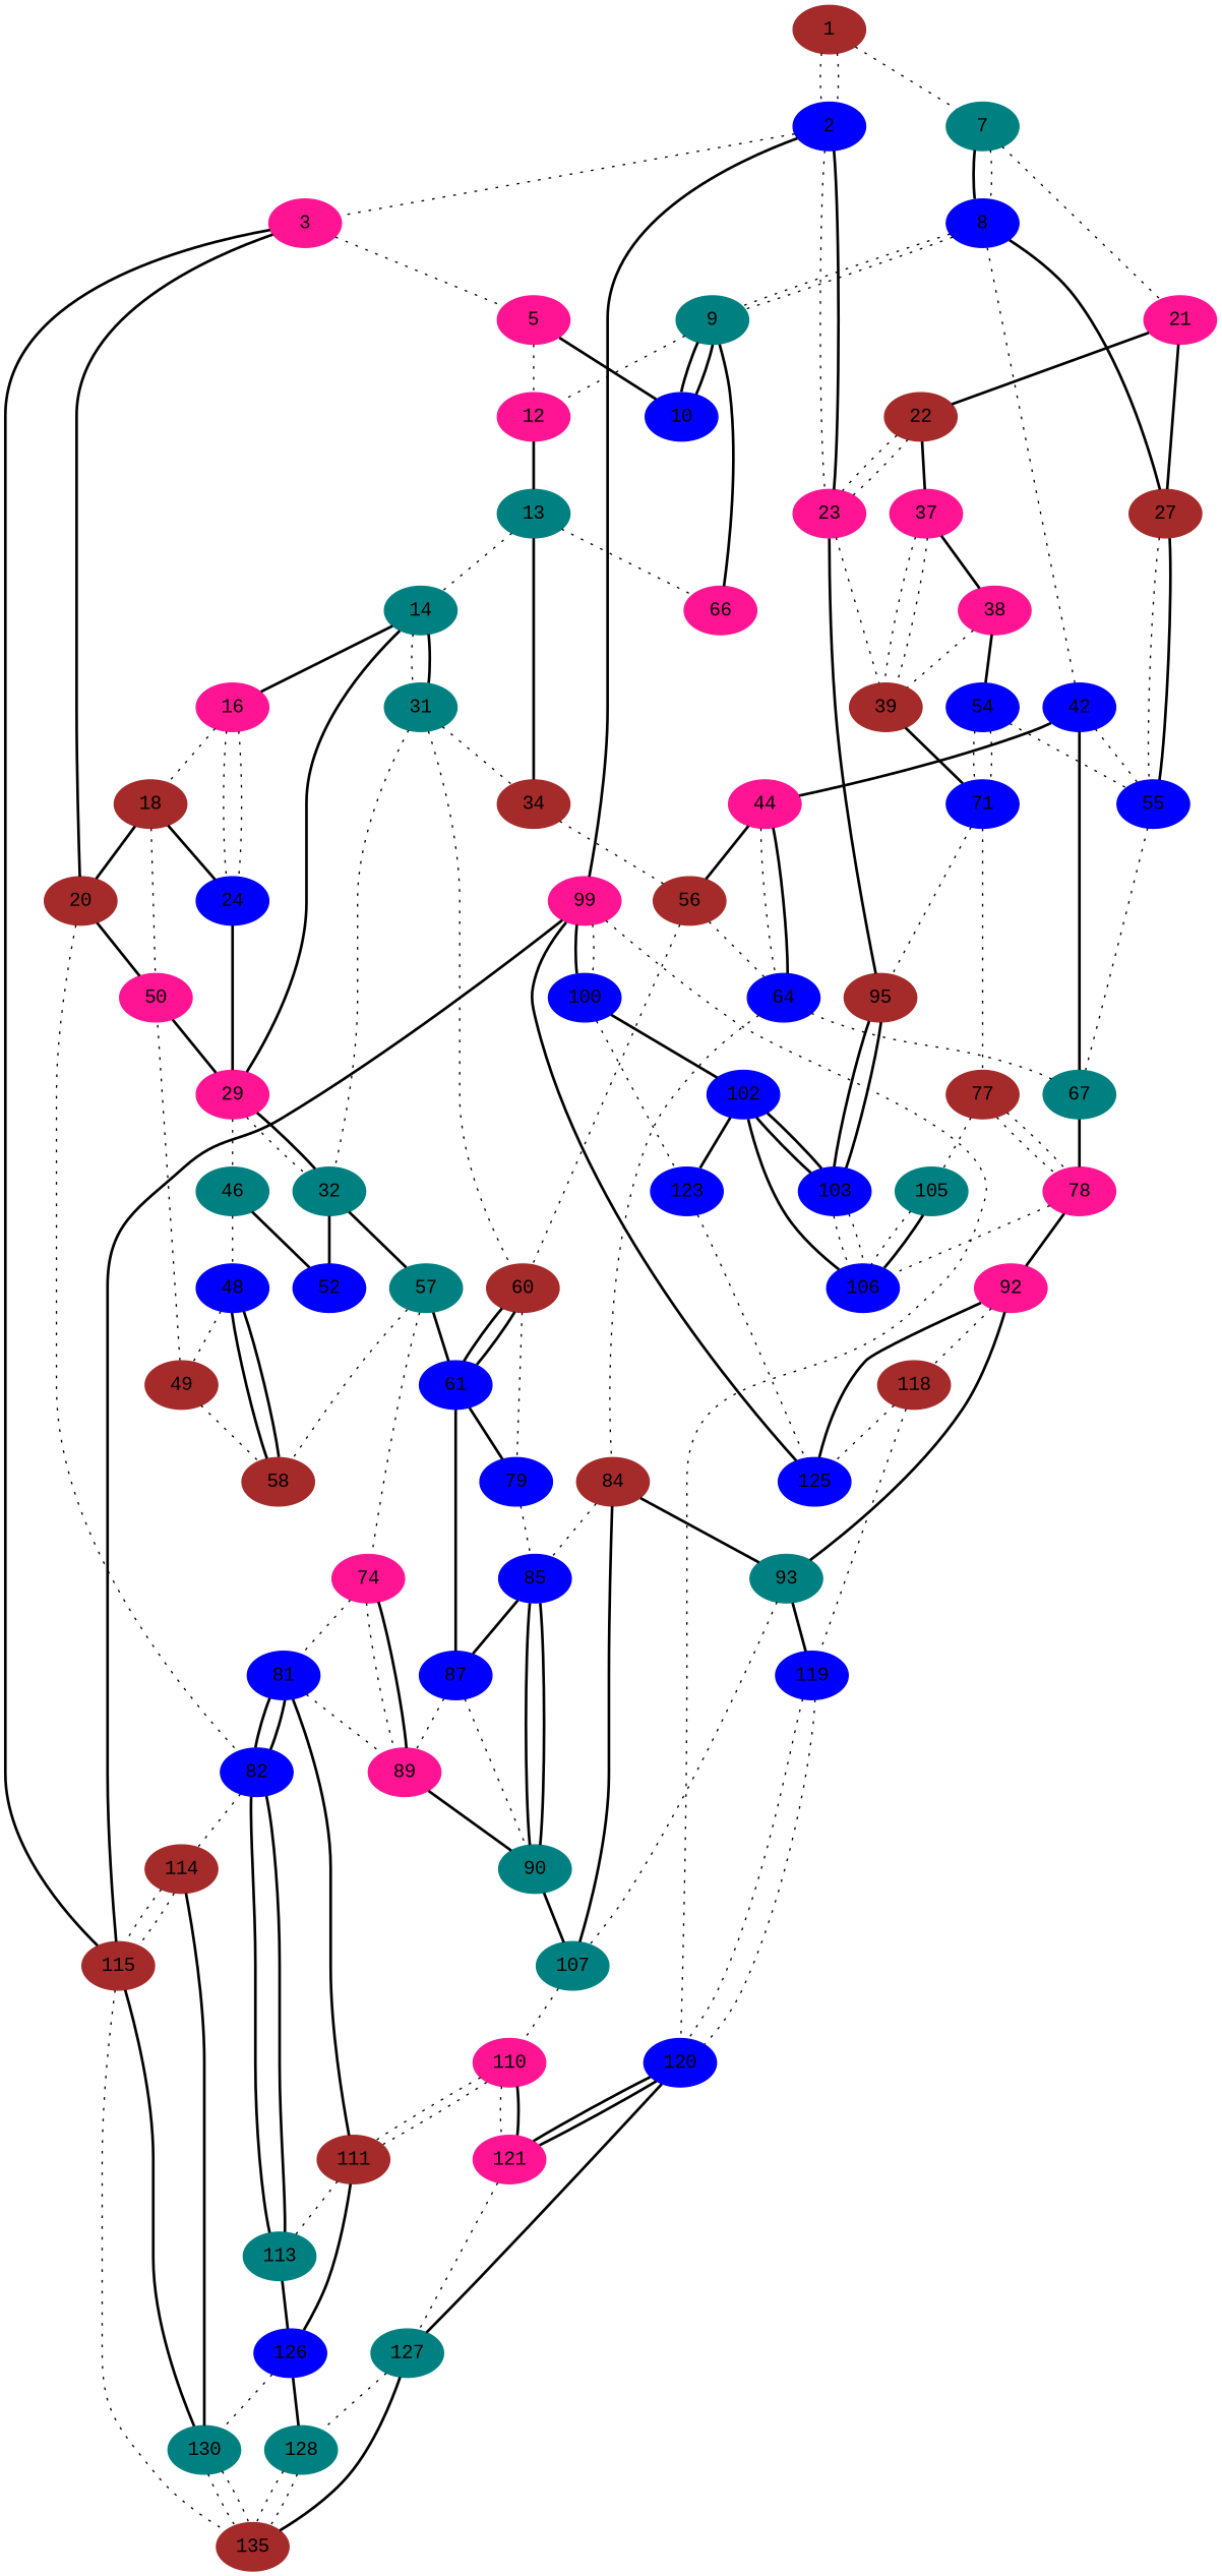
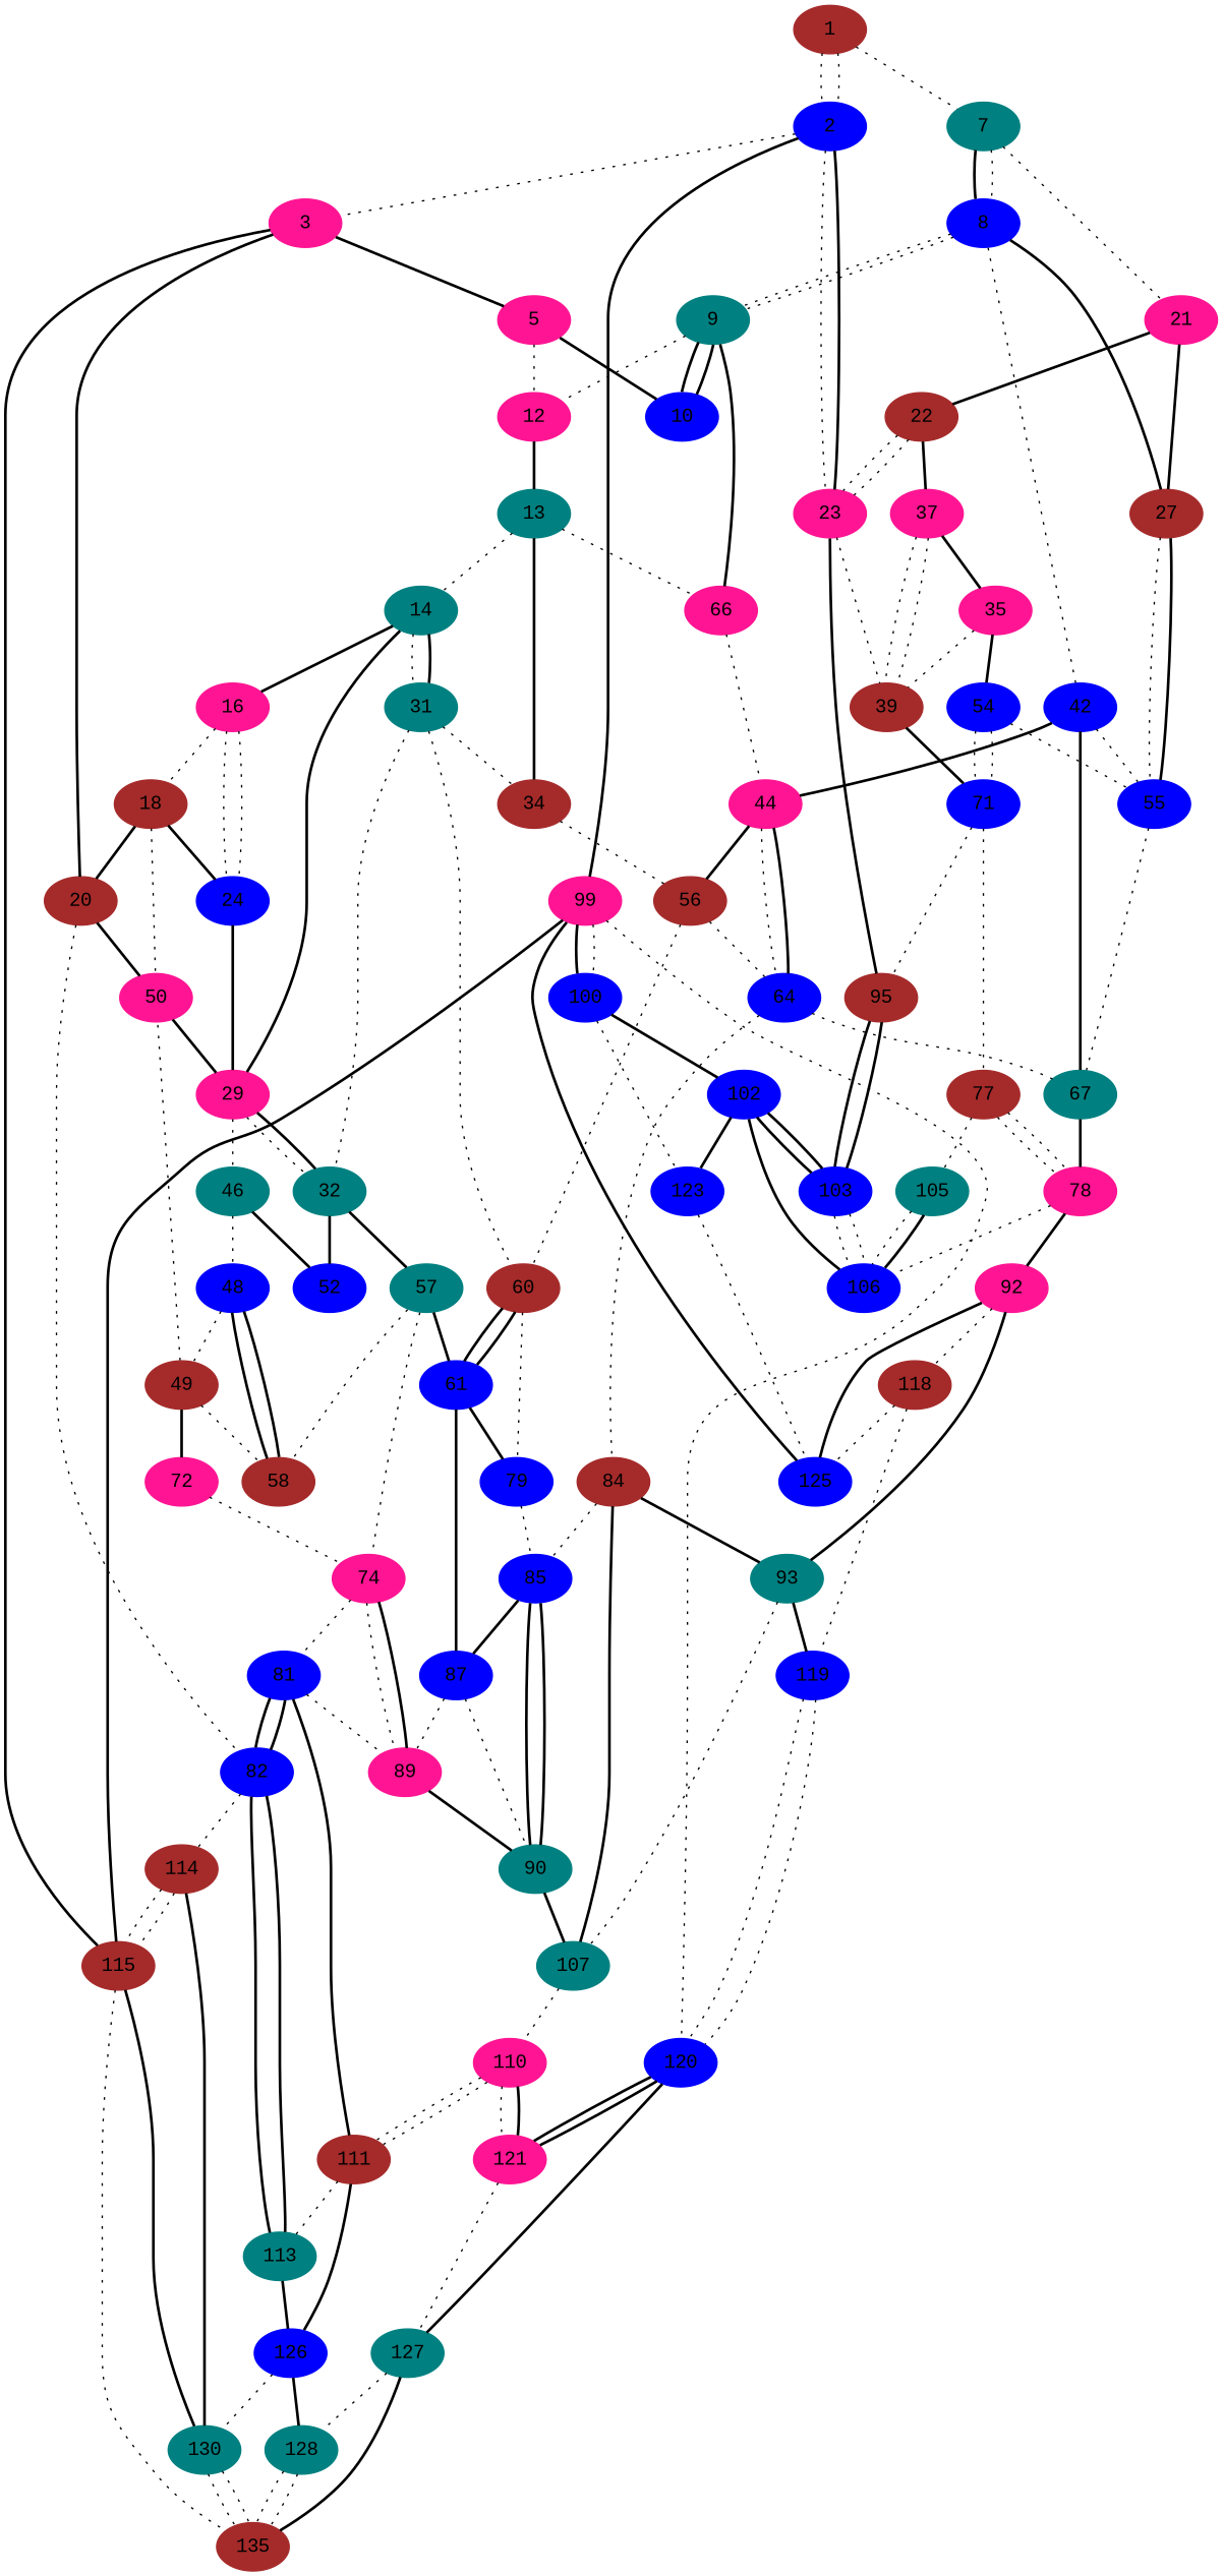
  graph {
    fontname="Liberation Mono"
    node [color=blue fontname="Liberation Mono" style=filled]
    edge [fontname="Liberation Mono" style=dotted]
    1 [color=brown]
    2
    7 [color=teal]
    3 [color=deeppink super="+4"]
    23 [color=deeppink super="+41"]
    99 [color=deeppink super="+133"]
    8 [super="+28"]
    21 [color=deeppink super="+26"]
    5 [color=deeppink super="+11"]
    20 [color=brown super="+80"]
    115 [color=brown super="+138"]
    39 [color=brown super="+40"]
    95 [color=brown super="+96"]
    125 [super="+132"]
    100 [super="+101"]
    120 [super="+134"]
    10
    12 [color=deeppink]
    16 [color=deeppink super="+17"]
    18 [color=brown super="+19"]
    24
    50 [color=deeppink super="+73"]
    82 [super="+83"]
    130 [color=teal super="+131"]
    135 [color=brown super="+137"]
    13 [color=teal super="+33"]
    9 [color=teal super="+25"]
    27 [color=brown]
    42 [super="+43"]
    22 [color=brown]
    n31 [color=deeppink label=66]
    55 [super="+59"]
    44 [color=deeppink super="+45"]
    67 [color=teal super="+69"]
    14 [color=teal super="+15"]
    34 [color=brown]
    29 [color=deeppink super="+30"]
    31 [color=teal super="+35"]
    56 [color=brown super="+65"]
    32 [color=teal super="+51"]
    46 [color=teal super="+47"]
    60 [color=brown super="+70"]
    113 [color=teal]
    114 [color=brown]
    37 [color=deeppink]
-   38 [color=deeppink super="+53"]
+   38 [color=deeppink super="+53" label=35]
    54
    71 [super="+76"]
    103
    52
    57 [color=teal super="+63"]
    48
    61 [super="+62"]
    79
    58 [color=brown]
    74 [color=deeppink super="+75"]
    64 [super="+68"]
    77 [color=brown]
    78 [color=deeppink super="+91"]
    84 [color=brown super="+94"]
    49 [color=brown super="+66"]
+   72 [color=deeppink]
    87 [super="+88"]
    81 [super="+98"]
    89 [color=deeppink super="+97"]
    85 [super="+86"]
    90 [color=teal super="+104"]
    93 [color=teal super="+116"]
    107 [color=teal super="+108"]
    92 [color=deeppink super="+117"]
    106 [super="+109"]
    105 [color=teal]
    111 [color=brown super="+112"]
    118 [color=brown]
    126 [super="+129"]
    119
    110 [color=deeppink]
    102 [super="+122"]
    123 [super="+124"]
    121 [color=deeppink]
    127 [color=teal super="+136"]
    128 [color=teal]
    1 -- 2
    1 -- 2
    1 -- 7
    2 -- 3
    2 -- 23
    2 -- 23 [style=bold]
    2 -- 99 [style=bold]
    7 -- 8 [style=bold]
    7 -- 8
    7 -- 21
-   3 -- 5
+   3 -- 5 [style=bold]
    3 -- 20 [style=bold]
    3 -- 115 [style=bold]
    23 -- 39
    23 -- 95 [style=bold]
    99 -- 115 [style=bold]
    99 -- 125 [style=bold]
    99 -- 100 [style=bold]
    99 -- 100
    99 -- 120
    8 -- 9
    8 -- 9
    8 -- 27 [style=bold]
    8 -- 42
    21 -- 27 [style=bold]
    21 -- 22 [style=bold]
    5 -- 10 [style=bold]
    5 -- 12
    20 -- 50 [style=bold]
    20 -- 82
    115 -- 130 [style=bold]
    115 -- 135
    39 -- 71 [style=bold]
    95 -- 103 [style=bold]
    95 -- 103 [style=bold]
    100 -- 102 [style=bold]
    100 -- 123 [weight=2]
    120 -- 121 [style=bold]
    120 -- 121 [style=bold]
    120 -- 127 [style=bold]
    12 -- 13 [style=bold]
    16 -- 18
    16 -- 24
    16 -- 24
    18 -- 20 [style=bold]
    18 -- 24 [style=bold]
    18 -- 50
    24 -- 29 [style=bold]
    50 -- 29 [style=bold]
    82 -- 113 [style=bold]
    82 -- 113 [style=bold]
    82 -- 114
    130 -- 135
    130 -- 135
    13 -- n31
    13 -- 14
    13 -- 34 [style=bold]
    9 -- 10 [style=bold]
    9 -- 10 [style=bold]
    9 -- 12
    9 -- n31 [style=bold]
    27 -- 55
    27 -- 55 [style=bold]
    42 -- 55
    42 -- 44 [style=bold]
    42 -- 67 [style=bold]
    22 -- 23
    22 -- 23
    22 -- 37 [style=bold]
+   n31 -- 44
    55 -- 67
    44 -- 56 [style=bold]
    44 -- 64
    44 -- 64 [style=bold]
    67 -- 78 [style=bold]
    14 -- 16 [style=bold]
    14 -- 29 [style=bold]
    14 -- 31
    14 -- 31 [style=bold]
    34 -- 56
    29 -- 32
    29 -- 32 [style=bold]
    29 -- 46
    31 -- 34
    31 -- 32
    31 -- 60
    56 -- 60
    56 -- 64
    32 -- 52 [style=bold]
    32 -- 57 [style=bold]
    46 -- 52 [style=bold weight=2]
    46 -- 48
    60 -- 61 [style=bold]
    60 -- 61 [style=bold]
    60 -- 79
    113 -- 126 [style=bold]
    114 -- 115
    114 -- 115
    114 -- 130 [style=bold]
    37 -- 39
    37 -- 39
    37 -- 38 [style=bold]
    38 -- 39
    38 -- 54 [style=bold]
    54 -- 55
    54 -- 71
    54 -- 71
    71 -- 95
    71 -- 77
    103 -- 106
    103 -- 106
    57 -- 61 [style=bold]
    57 -- 58
    57 -- 74
    48 -- 58 [style=bold]
    48 -- 58 [style=bold]
    48 -- 49
    61 -- 79 [style=bold]
    61 -- 87 [style=bold]
    79 -- 85
    74 -- 81
    74 -- 89
    74 -- 89 [style=bold]
    64 -- 67
    64 -- 84
    77 -- 78
    77 -- 78
    77 -- 105
    78 -- 92 [style=bold]
    78 -- 106
    84 -- 85
    84 -- 93 [style=bold]
    84 -- 107 [style=bold]
    49 -- 50
    49 -- 58
+   49 -- 72 [style=bold]
+   72 -- 74
    87 -- 89
    87 -- 90
    81 -- 82 [style=bold]
    81 -- 82 [style=bold]
    81 -- 89
    81 -- 111 [style=bold]
    89 -- 90 [style=bold]
    85 -- 87 [style=bold]
    85 -- 90 [style=bold]
    85 -- 90 [style=bold]
    90 -- 107 [style=bold]
    93 -- 107
    93 -- 119 [style=bold]
    107 -- 110
    92 -- 125 [style=bold]
    92 -- 93 [style=bold]
    92 -- 118
    105 -- 106
    105 -- 106 [style=bold]
    111 -- 113
    111 -- 126 [style=bold]
    118 -- 125
    118 -- 119
    126 -- 130
    126 -- 128 [style=bold]
    119 -- 120
    119 -- 120
    110 -- 111
    110 -- 111
    110 -- 121
    110 -- 121 [style=bold]
    102 -- 103 [style=bold]
    102 -- 103 [style=bold]
    102 -- 106 [style=bold]
    102 -- 123 [style=bold]
    123 -- 125
    121 -- 127
    127 -- 135 [style=bold]
    127 -- 128
    128 -- 135
    128 -- 135
  }
